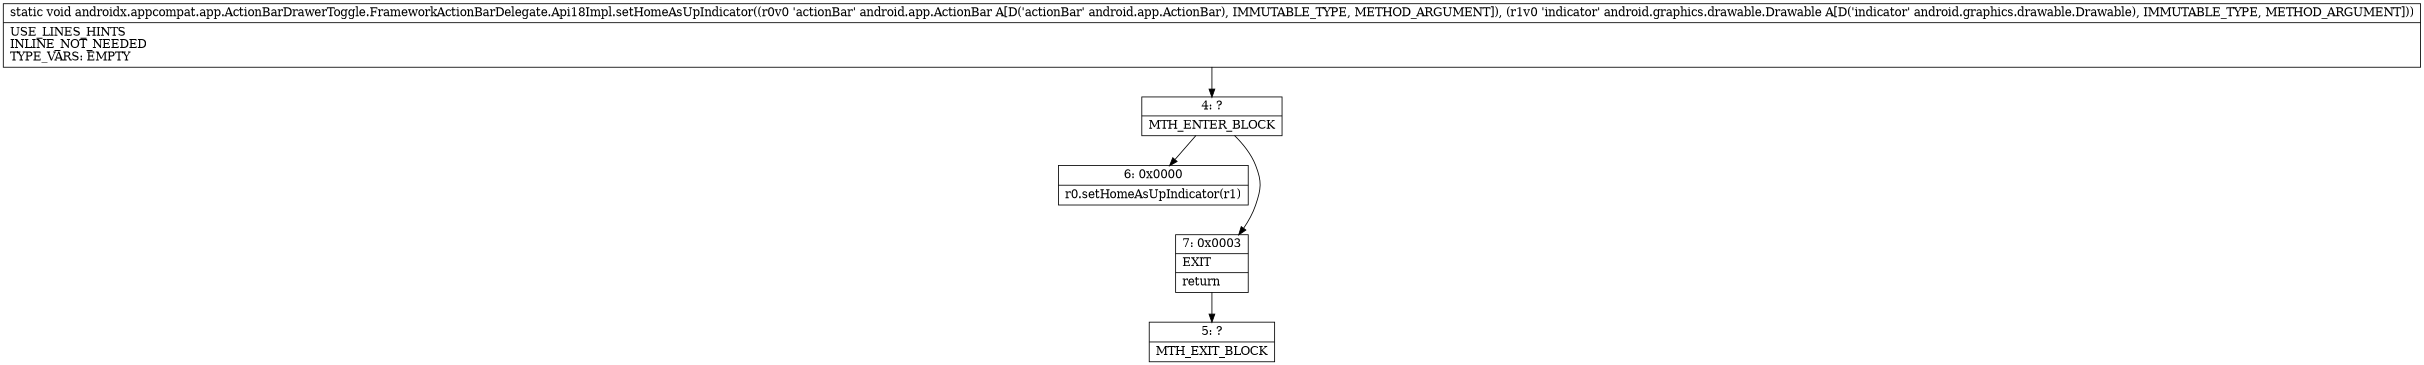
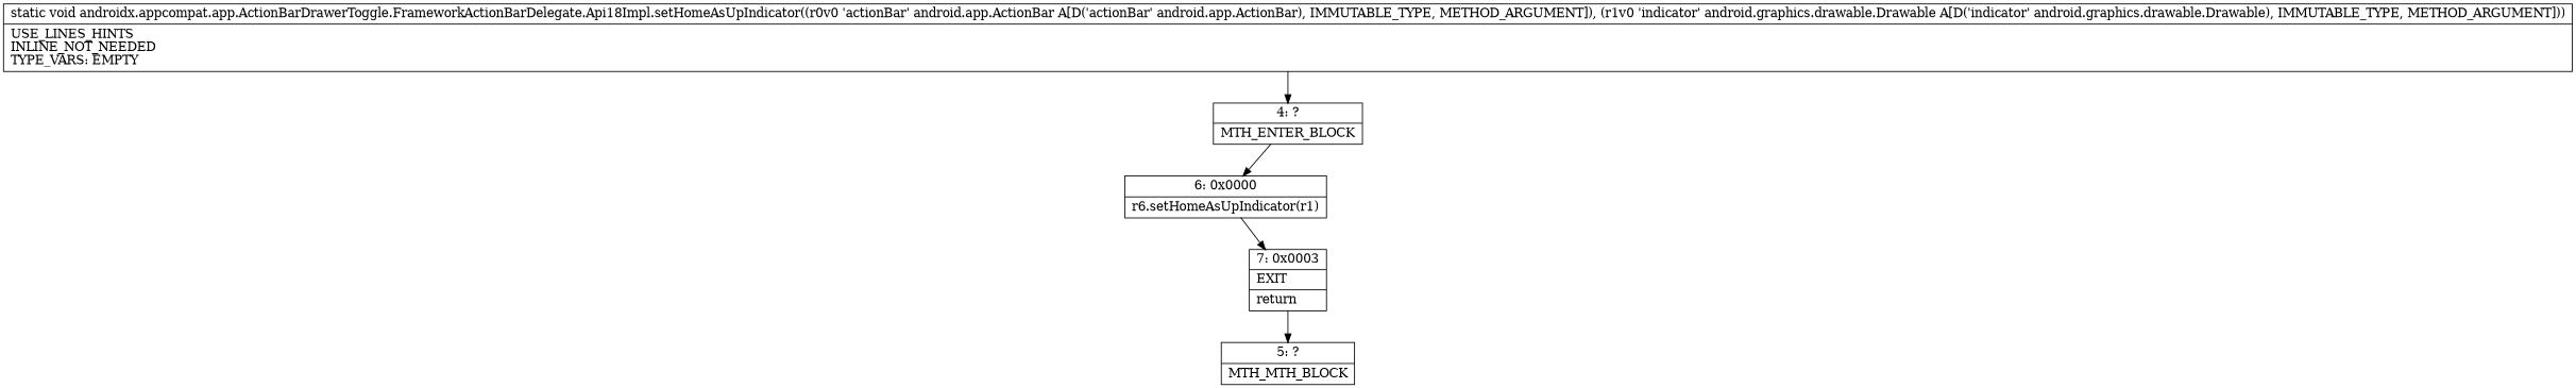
  digraph {
    node [shape=record]
    n1 [label="{4\:\ ?|MTH_ENTER_BLOCK\l}"]
-   n2 [label="{6\:\ 0x0000|r0.setHomeAsUpIndicator(r1)\l}"]
+   n2 [label="{6\:\ 0x0000|r6.setHomeAsUpIndicator(r1)\l}"]
    n3 [label="{7\:\ 0x0003|EXIT\l|return\l}"]
-   n4 [label="{5\:\ ?|MTH_EXIT_BLOCK\l}"]
+   n4 [label="{5\:\ ?|MTH_MTH_BLOCK\l}"]
    n5 [label="{static void androidx.appcompat.app.ActionBarDrawerToggle.FrameworkActionBarDelegate.Api18Impl.setHomeAsUpIndicator((r0v0 'actionBar' android.app.ActionBar A[D('actionBar' android.app.ActionBar), IMMUTABLE_TYPE, METHOD_ARGUMENT]), (r1v0 'indicator' android.graphics.drawable.Drawable A[D('indicator' android.graphics.drawable.Drawable), IMMUTABLE_TYPE, METHOD_ARGUMENT]))  | USE_LINES_HINTS\lINLINE_NOT_NEEDED\lTYPE_VARS: EMPTY\l}"]
    n1 -> n2
-   n1 -> n3
+   n2 -> n3
    n3 -> n4
    n5 -> n1
  }
